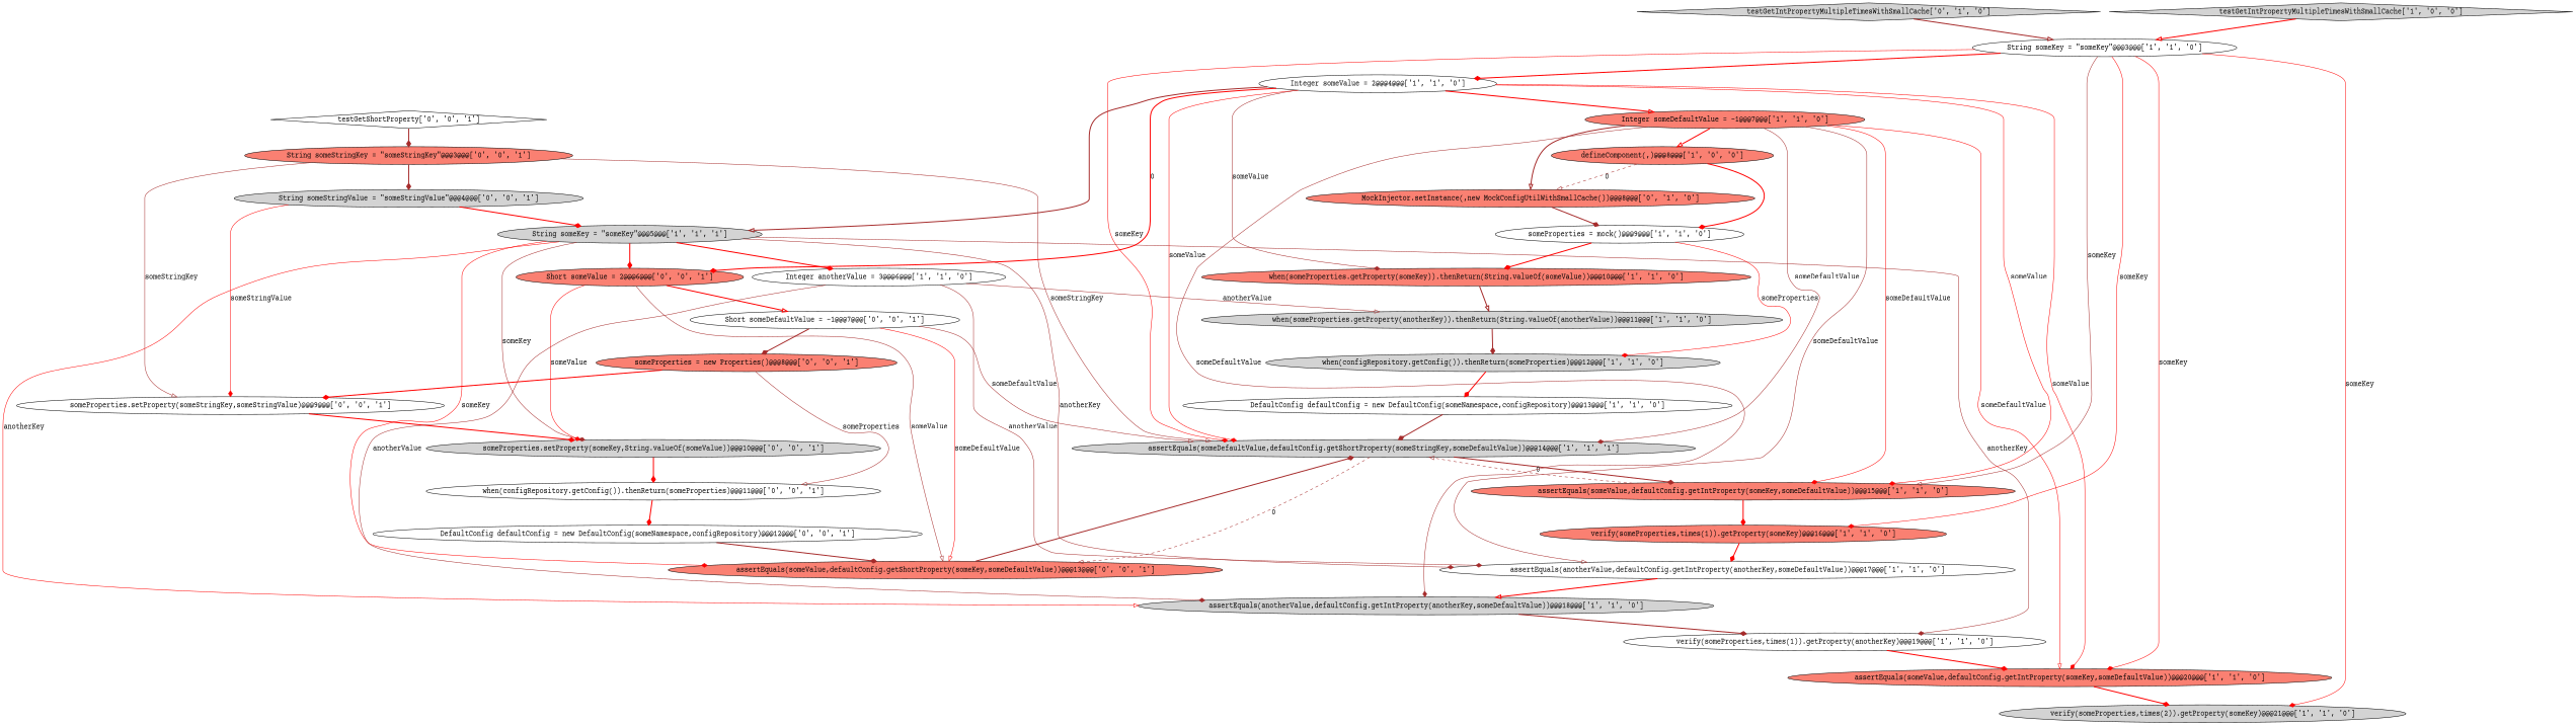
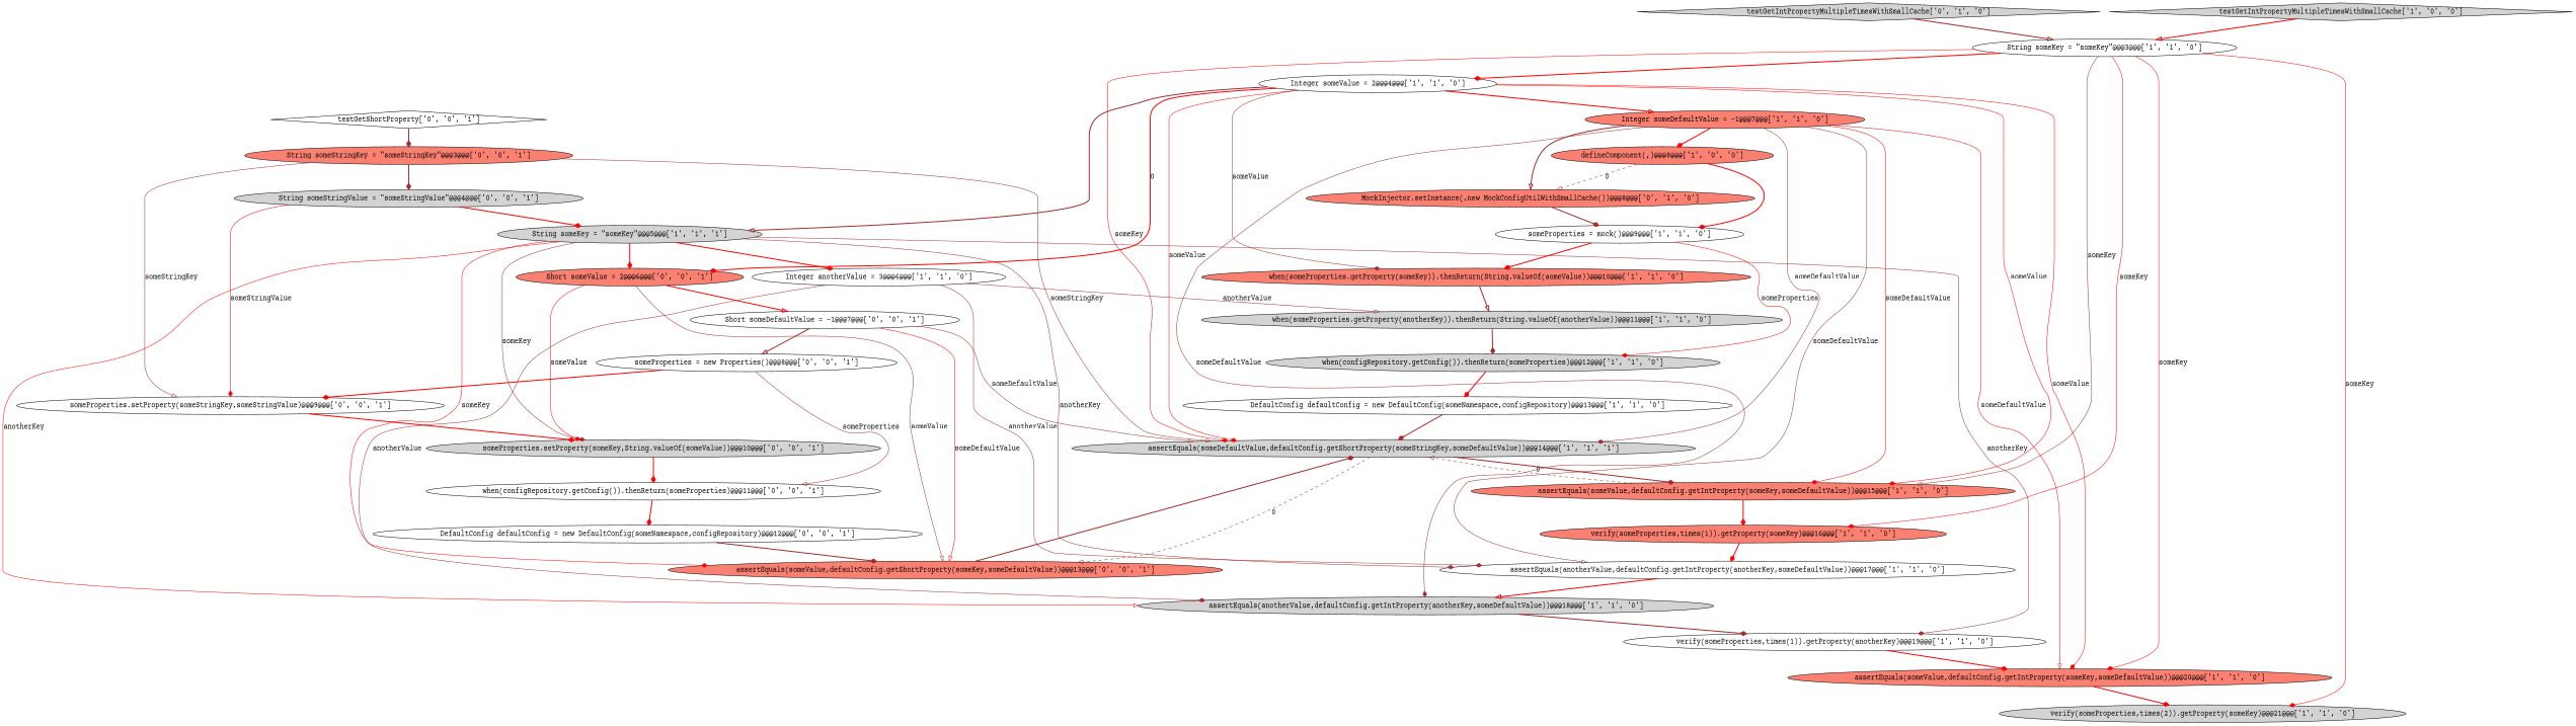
  digraph {
    fontname="Courier Prime"
    node [fillcolor=white fontname="Courier Prime" shape=ellipse style=filled]
    edge [arrowhead=diamond color=red fontname="Courier Prime" style=bold]
    n1 [label="verify(someProperties,times(1)).getProperty(anotherKey)@@@19@@@['1', '1', '0']"]
    n2 [fillcolor=salmon label="assertEquals(someValue,defaultConfig.getIntProperty(someKey,someDefaultValue))@@@20@@@['1', '1', '0']"]
    n3 [fillcolor=lightgrey label="verify(someProperties,times(2)).getProperty(someKey)@@@21@@@['1', '1', '0']"]
    n4 [label="testGetShortProperty['0', '0', '1']" shape=diamond]
    n5 [fillcolor=salmon label="String someStringKey = \"someStringKey\"@@@3@@@['0', '0', '1']"]
    n6 [fillcolor=lightgrey label="assertEquals(someDefaultValue,defaultConfig.getShortProperty(someStringKey,someDefaultValue))@@@14@@@['1', '1', '1']"]
    n7 [fillcolor=lightgrey label="String someStringValue = \"someStringValue\"@@@4@@@['0', '0', '1']"]
    n8 [label="someProperties.setProperty(someStringKey,someStringValue)@@@9@@@['0', '0', '1']"]
    n9 [fillcolor=lightgrey label="assertEquals(anotherValue,defaultConfig.getIntProperty(anotherKey,someDefaultValue))@@@18@@@['1', '1', '0']"]
    n10 [fillcolor=salmon label="assertEquals(someValue,defaultConfig.getIntProperty(someKey,someDefaultValue))@@@15@@@['1', '1', '0']"]
    n11 [fillcolor=salmon label="assertEquals(someValue,defaultConfig.getShortProperty(someKey,someDefaultValue))@@@13@@@['0', '0', '1']"]
    n12 [fillcolor=salmon label="verify(someProperties,times(1)).getProperty(someKey)@@@16@@@['1', '1', '0']"]
    n13 [fillcolor=lightgrey label="String someKey = \"someKey\"@@@5@@@['1', '1', '1']"]
    n14 [fillcolor=salmon label="Short someValue = 2@@@6@@@['0', '0', '1']"]
    n15 [label="assertEquals(anotherValue,defaultConfig.getIntProperty(anotherKey,someDefaultValue))@@@17@@@['1', '1', '0']"]
    n16 [fillcolor=lightgrey label="someProperties.setProperty(someKey,String.valueOf(someValue))@@@10@@@['0', '0', '1']"]
    n17 [label="Integer anotherValue = 3@@@6@@@['1', '1', '0']"]
    n18 [label="Short someDefaultValue = -1@@@7@@@['0', '0', '1']"]
    n19 [label="when(configRepository.getConfig()).thenReturn(someProperties)@@@11@@@['0', '0', '1']"]
    n20 [fillcolor=lightgrey label="when(someProperties.getProperty(anotherKey)).thenReturn(String.valueOf(anotherValue))@@@11@@@['1', '1', '0']"]
    n21 [fillcolor=lightgrey label="when(configRepository.getConfig()).thenReturn(someProperties)@@@12@@@['1', '1', '0']"]
    n22 [label="DefaultConfig defaultConfig = new DefaultConfig(someNamespace,configRepository)@@@13@@@['1', '1', '0']"]
-   n23 [fillcolor=salmon label="someProperties = new Properties()@@@8@@@['0', '0', '1']"]
+   n23 [label="someProperties = new Properties()@@@8@@@['0', '0', '1']"]
    n24 [label="someProperties = mock()@@@9@@@['1', '1', '0']"]
    n25 [fillcolor=salmon label="when(someProperties.getProperty(someKey)).thenReturn(String.valueOf(someValue))@@@10@@@['1', '1', '0']"]
    n26 [fillcolor=lightgrey label="testGetIntPropertyMultipleTimesWithSmallCache['0', '1', '0']" shape=diamond]
    n27 [label="String someKey = \"someKey\"@@@3@@@['1', '1', '0']"]
    n28 [label="Integer someValue = 2@@@4@@@['1', '1', '0']"]
    n29 [fillcolor=salmon label="defineComponent(,)@@@8@@@['1', '0', '0']"]
    n30 [fillcolor=salmon label="MockInjector.setInstance(,new MockConfigUtilWithSmallCache())@@@8@@@['0', '1', '0']"]
    n31 [fillcolor=salmon label="Integer someDefaultValue = -1@@@7@@@['1', '1', '0']"]
    n32 [label="DefaultConfig defaultConfig = new DefaultConfig(someNamespace,configRepository)@@@12@@@['0', '0', '1']"]
    n33 [fillcolor=lightgrey label="testGetIntPropertyMultipleTimesWithSmallCache['1', '0', '0']" shape=diamond]
    n1 -> n2
    n2 -> n3
    n4 -> n5 [color=brown]
    n5 -> n6 [arrowhead=onormal color=brown label=someStringKey style=solid]
    n5 -> n7 [color=brown]
    n5 -> n8 [arrowhead=onormal color=brown label=someStringKey style=solid]
    n6 -> n10 [color=brown]
    n6 -> n11 [arrowhead=onormal color=brown label=0 style=dashed]
    n7 -> n8 [label=someStringValue style=solid]
    n7 -> n13
    n8 -> n16
    n9 -> n1 [color=brown]
    n10 -> n6 [arrowhead=onormal color=brown label=0 style=dashed]
    n10 -> n12
    n11 -> n6 [color=brown]
    n12 -> n15
    n13 -> n1 [color=brown label=anotherKey style=solid]
    n13 -> n9 [arrowhead=onormal label=anotherKey style=solid]
    n13 -> n11 [label=someKey style=solid]
    n13 -> n14
    n13 -> n15 [color=brown label=anotherKey style=solid]
    n13 -> n16 [color=brown label=someKey style=solid]
    n13 -> n17
    n14 -> n11 [arrowhead=onormal color=brown label=someValue style=solid]
    n14 -> n16 [label=someValue style=solid]
    n14 -> n18 [arrowhead=onormal]
    n15 -> n9 [arrowhead=onormal]
    n16 -> n19
    n17 -> n9 [color=brown label=anotherValue style=solid]
    n17 -> n15 [color=brown label=anotherValue style=solid]
    n17 -> n20 [arrowhead=onormal color=brown label=anotherValue style=solid]
    n18 -> n6 [arrowhead=onormal color=brown label=someDefaultValue style=solid]
    n18 -> n11 [arrowhead=onormal label=someDefaultValue style=solid]
-   n18 -> n23 [color=brown]
+   n18 -> n23 [arrowhead=onormal color=brown]
    n19 -> n32
    n20 -> n21 [color=brown]
    n21 -> n22
    n22 -> n6 [color=brown]
    n23 -> n8
    n23 -> n19 [arrowhead=onormal color=brown label=someProperties style=solid]
    n24 -> n21 [label=someProperties style=solid]
    n24 -> n25
    n25 -> n20 [arrowhead=onormal color=brown]
    n26 -> n27 [arrowhead=onormal color=brown]
    n27 -> n2 [label=someKey style=solid]
    n27 -> n3 [label=someKey style=solid]
    n27 -> n6 [label=someKey style=solid]
    n27 -> n10 [arrowhead=onormal color=brown label=someKey style=solid]
    n27 -> n12 [label=someKey style=solid]
    n27 -> n28
    n28 -> n2 [label=someValue style=solid]
    n28 -> n6 [label=someValue style=solid]
    n28 -> n10 [label=someValue style=solid]
    n28 -> n13 [arrowhead=onormal color=brown]
    n28 -> n14 [label=0]
    n28 -> n25 [color=brown label=someValue style=solid]
    n28 -> n31 [arrowhead=onormal]
    n29 -> n24
    n29 -> n30 [arrowhead=onormal color=brown label=0 style=dashed]
    n30 -> n24 [color=brown]
    n31 -> n2 [arrowhead=onormal label=someDefaultValue style=solid]
    n31 -> n6 [color=brown label=someDefaultValue style=solid]
    n31 -> n9 [color=brown label=someDefaultValue style=solid]
    n31 -> n10 [label=someDefaultValue style=solid]
    n31 -> n15 [arrowhead=onormal color=brown label=someDefaultValue style=solid]
-   n31 -> n29 [arrowhead=onormal]
+   n31 -> n29
    n31 -> n30 [arrowhead=onormal color=brown]
    n32 -> n11 [color=brown]
    n33 -> n27 [arrowhead=onormal]
  }
